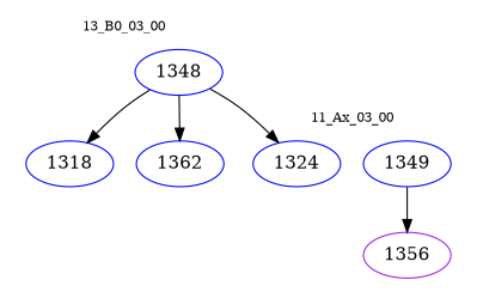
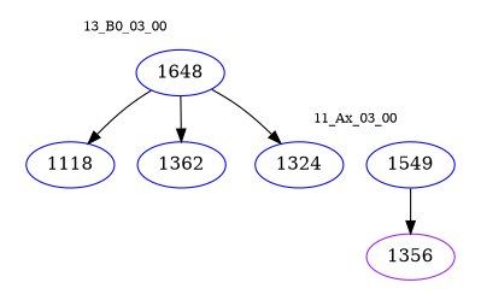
  digraph {
    node [color=blue]
    edge [color=black]
-   n1 [label=1349]
+   n1 [label=1549]
    n2 [label=1324]
    n3 [color=purple label=1356]
-   n4 [label=1348]
-   n5 [label=1318]
+   n4 [label=1648]
+   n5 [label=1118]
    n6 [label=1362]
    subgraph cluster_1 {
      color=white
      fontsize=10
      label="11_Ax_03_00"
      n1
      n2
      n3
    }
    subgraph cluster_2 {
      color=white
      fontsize=10
      label="13_B0_03_00"
      n4
      n5
      n6
    }
    n1 -> n3
    n4 -> n2
    n4 -> n5
    n4 -> n6
  }
